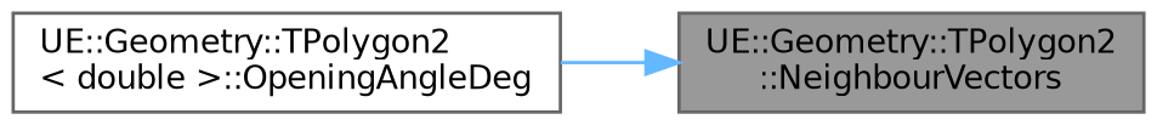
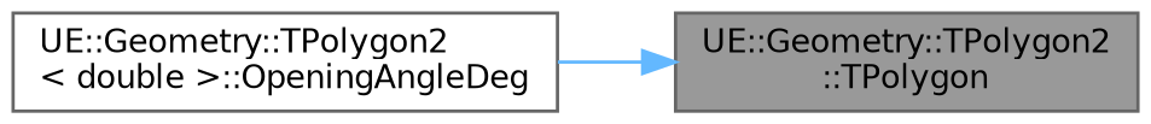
  digraph {
    rankdir=RL
    node [fontname=Helvetica fontsize=10 shape=box style=filled]
-   n1 [color=gray40 fillcolor=grey60 fontcolor=black height=0.2 label="UE::Geometry::TPolygon2\l::NeighbourVectors" width=0.4]
+   n1 [color=gray40 fillcolor=grey60 fontcolor=black height=0.2 label="UE::Geometry::TPolygon2\l::TPolygon" width=0.4]
    n2 [color=grey40 fillcolor=white height=0.2 label="UE::Geometry::TPolygon2\l\< double \>::OpeningAngleDeg" width=0.4]
    n1 -> n2 [color=steelblue1 dir=back fontname=Helvetica fontsize=10 labelfontname=Helvetica labelfontsize=10 style=solid]
  }
